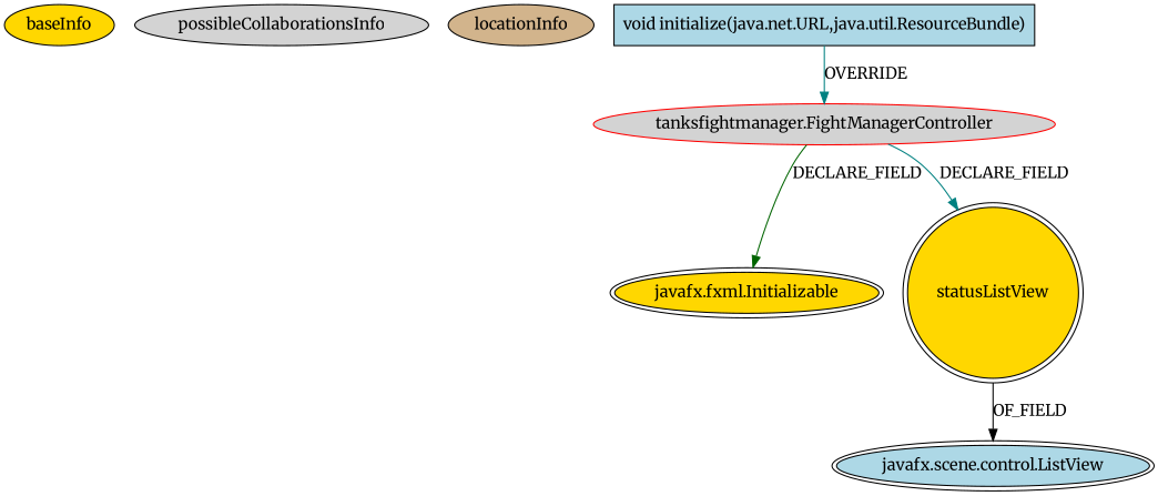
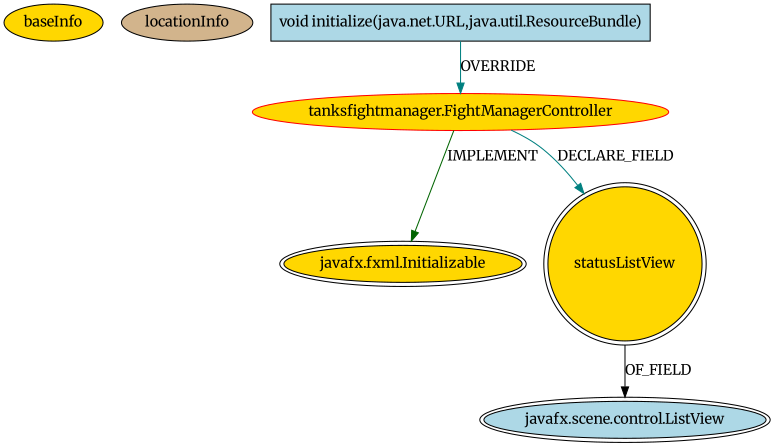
  digraph {
    fontname=Merriweather
    node [fillcolor=gold fontname=Merriweather style=filled]
    edge [color=teal fontname=Merriweather]
    baseInfo [category=extension_graph graphId=3592 isAnonymous=false possibleRelation=false]
-   possibleCollaborationsInfo [fillcolor=lightgrey]
    locationInfo [contextSignature=FightManagerController filePath="/mckinley-olsen-CS5200_Tanks/CS5200_Tanks-master/Implementation/TanksFightManager/src/tanksfightmanager/FightManagerController.java" fillcolor=tan graphId=3592 projectName="mckinley-olsen-CS5200_Tanks"]
-   n4 [color=red fillcolor=lightgrey isFrameworkType=false label="tanksfightmanager.FightManagerController" vertexType=ROOT_CLIENT_CLASS_DECLARATION]
+   n4 [color=red isFrameworkType=false label="tanksfightmanager.FightManagerController" vertexType=ROOT_CLIENT_CLASS_DECLARATION]
    n5 [isFrameworkType=true label="javafx.fxml.Initializable" peripheries=2 vertexType=FRAMEWORK_INTERFACE_TYPE]
    n6 [isFrameworkType=true label=statusListView peripheries=2 shape=circle vertexType=FIELD_DECLARATION]
    n7 [fillcolor=lightblue isFrameworkType=true label="javafx.scene.control.ListView" peripheries=2 vertexType=FRAMEWORK_CLASS_TYPE]
    n8 [fillcolor=lightblue isFrameworkType=false label="void initialize(java.net.URL,java.util.ResourceBundle)" shape=box vertexType=OVERRIDING_METHOD_DECLARATION]
-   n4 -> n5 [color=darkgreen label=DECLARE_FIELD]
+   n4 -> n5 [color=darkgreen label=IMPLEMENT]
    n4 -> n6 [label=DECLARE_FIELD]
    n6 -> n7 [color=black label=OF_FIELD]
    n8 -> n4 [label=OVERRIDE]
  }
